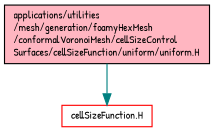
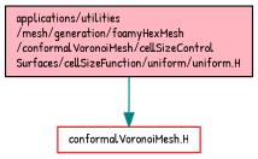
  digraph {
    fontname="Patrick Hand"
    node [fontname="Patrick Hand" fontsize=10 shape=record style=filled]
    n1 [color=black fillcolor=lightpink fontcolor=black height=0.2 label="applications/utilities\l/mesh/generation/foamyHexMesh\l/conformalVoronoiMesh/cellSizeControl\lSurfaces/cellSizeFunction/uniform/uniform.H" width=0.4]
-   n2 [color=red height=0.2 label="cellSizeFunction.H" width=0.4 fillcolor=white]
+   n2 [color=red height=0.2 label="conformalVoronoiMesh.H" width=0.4 fillcolor=white]
    n1 -> n2 [color=teal fontname="Patrick Hand" fontsize=10 labelfontname=FreeSans labelfontsize=10 style=solid]
  }
